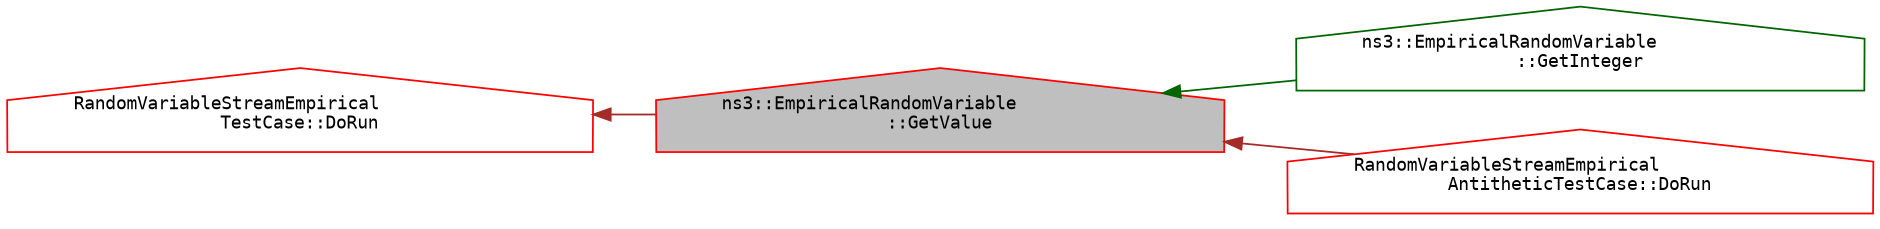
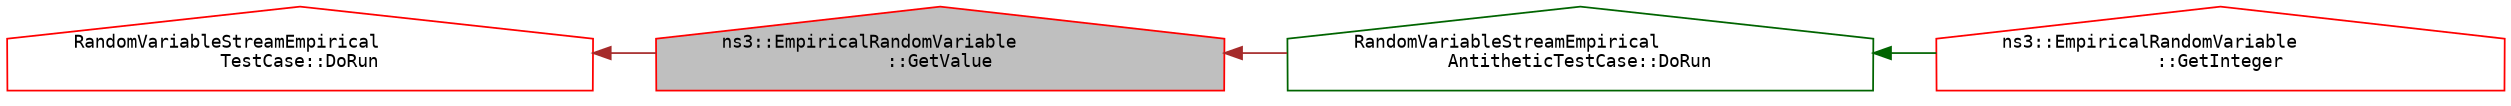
  digraph {
    fontname="DejaVu Sans Mono"
    rankdir=LR
    node [color=red fillcolor=white fontname="DejaVu Sans Mono" fontsize=10 shape=house style=filled]
    edge [color=brown dir=back fontname="DejaVu Sans Mono" fontsize=10 labelfontname=Helvetica labelfontsize=10 style=solid]
    n1 [fillcolor=grey75 fontcolor=black height=0.2 label="ns3::EmpiricalRandomVariable\l::GetValue" width=0.4]
-   n2 [color=darkgreen height=0.2 label="ns3::EmpiricalRandomVariable\l::GetInteger" width=0.4]
-   n3 [height=0.2 label="RandomVariableStreamEmpirical\lAntitheticTestCase::DoRun" width=0.4]
+   n2 [height=0.2 label="ns3::EmpiricalRandomVariable\l::GetInteger" width=0.4]
+   n3 [color=darkgreen height=0.2 label="RandomVariableStreamEmpirical\lAntitheticTestCase::DoRun" width=0.4]
    n4 [height=0.2 label="RandomVariableStreamEmpirical\lTestCase::DoRun" width=0.4]
-   n1 -> n2 [color=darkgreen]
+   n3 -> n2 [color=darkgreen]
    n1 -> n3
    n4 -> n1
  }
